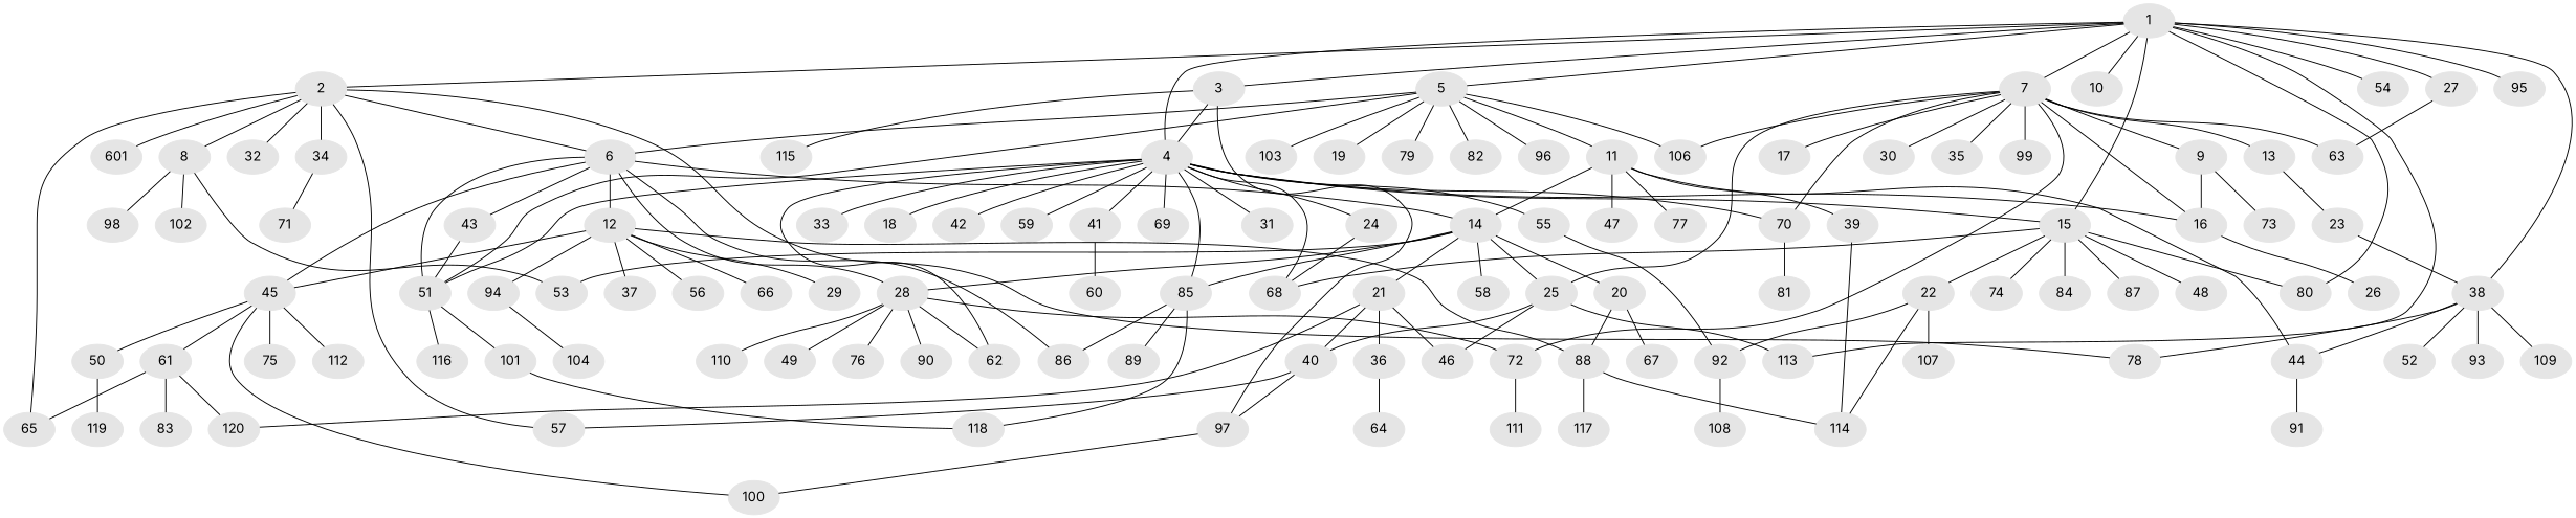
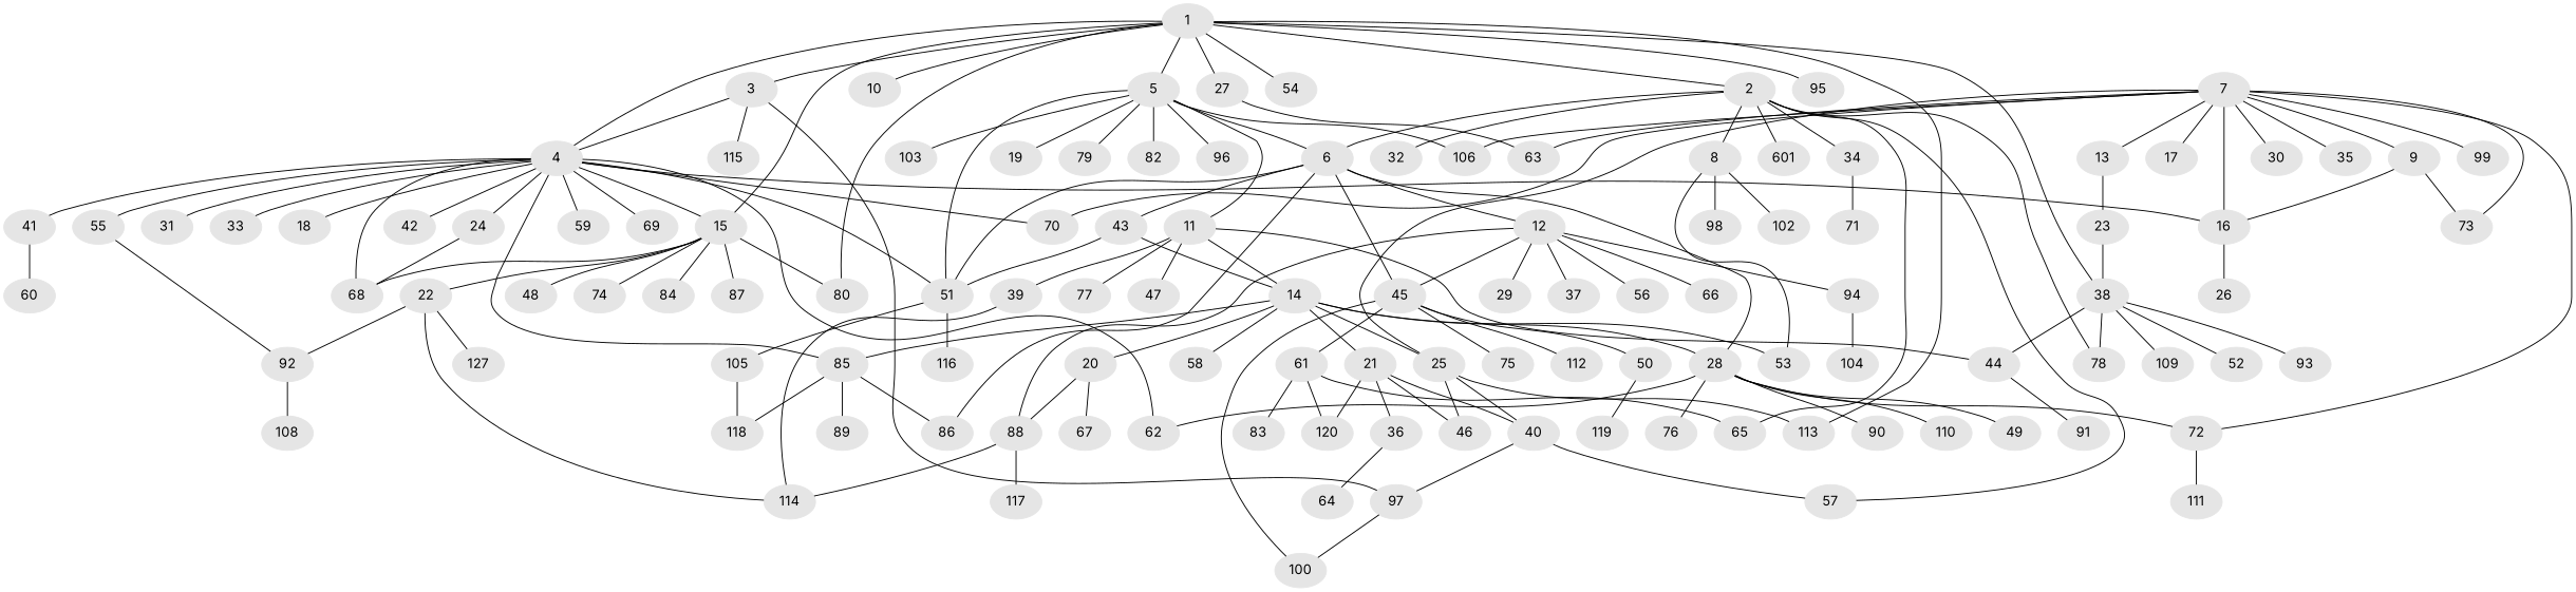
  graph {
    fontname=Inter
    node [color=gray90 fontname=Inter style=filled]
    edge [fontname=Inter]
    1
    2
    3
    4
    5
    7
    10
    15
    27
    38
    54
    80
    95
    113
    6
    8
    32
    34
    57
    65
    78
    n22 [label=601]
    97
    115
    16
    18
    24
    31
    33
    41
    42
    51
    55
    59
    62
    68
    69
    70
    85
    11
    19
    79
    82
    96
    103
    106
    9
    13
    17
    25
    30
    35
    63
    72
    99
    22
    48
    74
    84
    87
    44
    52
    93
    109
    12
    14
    28
    43
    45
    86
    53
    98
    102
    71
    100
    26
    60
-   105 [label=101]
+   105
    116
    92
-   81
    89
    118
    39
    47
    77
    29
    37
    56
    66
    88
    94
    20
    21
    58
    49
    76
    90
    110
    50
    61
    75
    112
    73
    23
    40
    46
    111
    114
    91
    117
    104
    67
    36
    120
-   107
+   107 [label=127]
    64
    108
    119
    83
    1 -- 2
    1 -- 3
    1 -- 4
    1 -- 5
-   1 -- 7
+   73 -- 7
    1 -- 10
    1 -- 15
    1 -- 27
    1 -- 38
    1 -- 54
    1 -- 80
    1 -- 95
    1 -- 113
    2 -- 6
    2 -- 8
    2 -- 32
    2 -- 34
    2 -- 57
    2 -- 65
    2 -- 78
    2 -- n22
    3 -- 4
    3 -- 97
    3 -- 115
    4 -- 15
    4 -- 16
    4 -- 18
    4 -- 24
    4 -- 31
    4 -- 33
    4 -- 41
    4 -- 42
    4 -- 51
    4 -- 55
    4 -- 59
    4 -- 62
    4 -- 68
    4 -- 69
    4 -- 70
    4 -- 85
    5 -- 6
    5 -- 51
    5 -- 11
    5 -- 19
    5 -- 79
    5 -- 82
    5 -- 96
    5 -- 103
    5 -- 106
    7 -- 16
    7 -- 70
    7 -- 106
    7 -- 9
    7 -- 13
    7 -- 17
    7 -- 25
    7 -- 30
    7 -- 35
    7 -- 63
    7 -- 72
    7 -- 99
    15 -- 80
    15 -- 68
    15 -- 22
    15 -- 48
    15 -- 74
    15 -- 84
    15 -- 87
    27 -- 63
    38 -- 78
    38 -- 44
    38 -- 52
    38 -- 93
    38 -- 109
    6 -- 51
    6 -- 12
-   6 -- 14
+   43 -- 14
    6 -- 28
    6 -- 43
    6 -- 45
    6 -- 86
    8 -- 53
    8 -- 98
    8 -- 102
    34 -- 71
    97 -- 100
    16 -- 26
    24 -- 68
    41 -- 60
    51 -- 105
    51 -- 116
    55 -- 92
-   70 -- 81
    85 -- 86
    85 -- 89
    85 -- 118
    11 -- 44
    11 -- 14
    11 -- 39
    11 -- 47
    11 -- 77
    9 -- 16
    9 -- 73
    13 -- 23
    25 -- 113
    25 -- 40
    25 -- 46
    72 -- 111
    22 -- 92
    22 -- 114
    22 -- 107
    44 -- 91
    12 -- 45
    12 -- 29
    12 -- 37
    12 -- 56
    12 -- 66
    12 -- 88
    12 -- 94
    14 -- 85
    14 -- 25
    14 -- 28
    14 -- 53
    14 -- 20
    14 -- 21
    14 -- 58
    28 -- 62
    28 -- 72
    28 -- 49
    28 -- 76
    28 -- 90
    28 -- 110
    43 -- 51
    45 -- 100
    45 -- 50
    45 -- 61
    45 -- 75
    45 -- 112
    105 -- 118
    92 -- 108
    39 -- 114
    88 -- 114
    88 -- 117
    94 -- 104
    20 -- 88
    20 -- 67
    21 -- 40
    21 -- 46
    21 -- 36
    21 -- 120
    50 -- 119
    61 -- 65
    61 -- 120
    61 -- 83
    23 -- 38
    40 -- 57
    40 -- 97
    36 -- 64
  }
